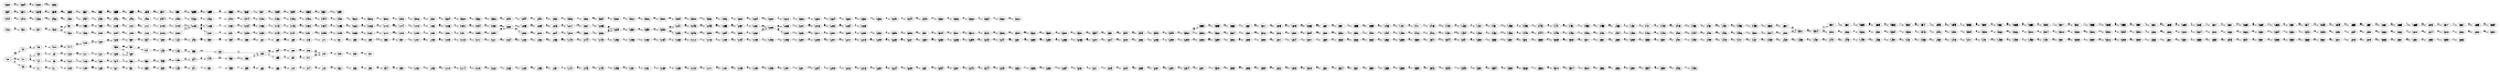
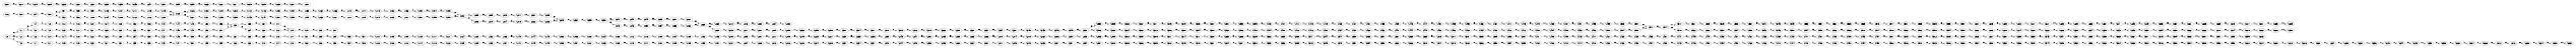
  strict digraph {
    rankdir=LR
    S0
    S1
    S2
    S3
    S4
    S5
    S6
    S7
    S8
    S9
    S10
    S11
    S12
    S13
    S14
    S15
    S16
    S17
    S18
    S19
    S20
    S21
    S22
    S23
    S24
    S25
    S26
    S27
    S28
    S29
    S30
    S31
    S32
    S33
    S34
    S35
    S36
    S37
    S38
    S39
    S40
    S41
    S42
    S43
    S44
    S45
    S46
    S47
    S48
    S49
    S50
    S51
    S52
    S53
    S54
    S55
    S56
    S57
    S58
    S59
    S60
    S61
    S62
    S63
    S64
    S65
    S66
    S67
    S68
    S69
    S70
    S71
    S72
    S73
    S74
    S75
    S77
    S78
    S79
    S76
    S80
    S81
    S82
    S83
    S84
    S85
    S86
    S87
    S88
    S89
    S90
    S91
    S92
    S93
    S94
    S95
    S96
    S97
    S98
    S99
    S100
    S101
    S102
    S103
    S104
    S105
    S106
    S107
    S108
    S109
    S110
    S111
    S112
    S113
    S114
    S115
    S116
    S117
    S118
    S119
    S120
    S121
    S122
    S123
    S124
    S125
    S126
    S127
    S128
    S129
    S130
    S131
    S132
    S133
    S134
    S135
    S136
    S137
    S138
    S139
    S140
    S141
    S142
    S143
    S144
    S145
    S146
    S147
    S148
    S149
    S150
    S151
    S152
    S153
    S154
    S155
    S156
    S157
    S158
    S159
    S160
    S161
    S162
    S163
    S164
    S165
    S166
    S167
    S168
    S169
    S170
    S171
    S172
    S173
    S174
    S175
    S176
    S177
    S178
    S179
    S180
    S181
    S182
    S183
    S184
    S185
    S186
    S187
    S188
    S189
    S190
    S191
    S192
    S193
    S194
    S195
    S196
    S197
    S198
    S199
    S200
    S201
    S202
    S203
    S204
    S205
    S206
    S207
    S208
    S209
    S210
    S211
    S212
    S213
    S214
    S215
    S216
    S217
    S218
    S219
    S220
    S221
    S222
    S223
    S224
    S225
    S226
    S227
    S228
    S229
    S230
    S231
    S232
    S233
    S234
    S235
    S236
    S237
    S238
    S239
    S240
    S241
    S242
    S243
    S244
    S245
    S246
    S247
    S248
    S249
    S250
    S251
    S252
    S253
    S254
    S255
    S256
    S257
    S258
    S259
    S260
    S261
    S262
    S263
    S264
    S265
    S266
    S267
    S268
    S269
    S270
    S271
    S272
    S273
    S274
    S275
    S276
    S277
    S278
    S279
    S280
    S281
    S282
    S283
    S284
    S285
    S286
    S287
    S288
    S289
    S290
    S291
    S292
    S293
    S294
    S295
    S296
    S297
    S298
    S299
    S300
    S301
    S302
    S303
    S304
    S305
    S306
    S307
    S308
    S309
    S310
    S311
    S312
    S313
    S314
    S315
    S316
    S317
    S318
    S319
    S320
    S321
    S322
    S323
    S324
    S325
    S326
    S327
    S328
    S329
    S330
    S331
    S332
    S333
    S334
    S335
    S336
    S337
    S338
    S339
    S340
    S341
    S342
    S343
    S344
    S345
    S346
    S347
    S348
    S349
    S350
    S351
    S352
    S353
    S354
    S355
    S356
    S357
    S358
    S359
    S360
    S361
    S362
    S363
    S364
    S365
    S366
    S367
    S368
    S369
    S370
    S371
    S372
    S373
    S374
    S375
    S376
    S377
    S378
    S379
    S380
    S381
    S382
    S383
    S384
    S385
    S386
    S387
    S388
    S389
    S390
    S391
    S392
    S393
    S394
    S395
    S396
    S397
    S398
    S399
    S400
    S401
    S402
    S403
    S404
    S405
    S406
    S407
    S408
    S409
+   S410
    S411
    S412
    S413
    S414
    S415
    S416
    S417
    S418
    S419
    S420
    S421
    S422
    S423
    S424
    S425
    S426
    S427
    S428
    S429
    S430
    S431
    S432
    S433
    S434
    S435
    S436
    S437
    S438
    S439
    S440
    S441
    S442
    S443
    S444
    S445
    S446
    S447
    S448
    S449
    S450
    S451
    S452
    S453
    S454
    S455
    S456
    S457
    S458
    S459
    S460
    S461
    S462
    S463
    S464
    S465
    S466
    S467
    S468
    S469
    S470
    S471
    S472
    S473
    S474
    S475
    S476
    S477
    S478
    S479
    S480
    S481
    S482
    S483
    S484
    S485
    S486
    S487
    S488
    S489
    S490
    S491
    S492
    S493
    S494
    S495
    S496
    S497
    S498
    S499
    S500
    S501
    S502
    S503
    S504
    S505
    S506
    S507
    S508
    S509
    S510
    S511
    S512
    S513
    S514
    S515
    S516
    S517
    S518
    S519
    S520
    S521
    S522
    S523
    S524
    S525
    S526
    S527
    S528
    S529
    S530
    S531
    S532
    S533
    S534
    S535
    S536
    S537
    S538
    S539
    S540
    S541
    S542
    S543
    S544
    S545
    S546
    S547
    S548
    S549
    S550
    S551
    S552
    S553
    S554
    S555
    S556
    S557
    S558
    S559
    S560
    S561
    S562
    S563
    S564
    S565
    S566
    S567
    S568
    S569
    S570
    S571
    S572
    S573
    S574
    S575
    S576
    S577
    S578
    S579
    S580
    S581
    S582
    S583
    S584
    S585
    S586
    S587
    S588
    S589
    S590
    S591
    S592
    S593
    S594
    S595
    S596
    S597
    S598
    S599
    S600
    S601
    S602
    S603
    S604
    S605
    S606
    S608
    S609
    S610
    S607
    S611
    S612
    S613
    S614
    S615
    S616
    S617
    S618
    S619
    S620
    S621
    S622
    S623
    S624
    S625
    S626
    S627
    S628
    S629
    S630
    S631
    S632
    S633
    S634
    S635
    S636
    S637
    S638
    S639
    S640
    S641
    S642
    S643
    S644
    S645
    S646
    S647
    S648
    S649
    S650
    S651
    S652
    S653
    S654
    S655
    S656
    S657
    S658
    S659
    S660
    S661
    S662
    S663
    S664
    S665
    S666
    S667
    S668
    S669
    S670
    S671
    S672
    S673
    S674
    S675
+   S676
    S677
    S678
    S679
    S680
    S681
    S682
    S683
    S684
    S685
    S686
    S687
    S688
    S689
    S690
    S691
    S692
    S0 -> S1 [label=A]
    S0 -> S2 [label=G]
    S0 -> S3 [label=I]
    S1 -> S4 [label=Q]
    S1 -> S5 [label=S]
    S2 -> S6 [label=G]
    S3 -> S7 [label=R]
    S4 -> S8 [label=S]
    S5 -> S9 [label=S]
    S6 -> S10 [label=I]
    S7 -> S11 [label=Q]
    S8 -> S12 [label=P]
    S9 -> S13 [label=T]
    S10 -> S14 [label=F]
    S11 -> S15 [label=S]
    S12 -> S16 [label=S]
    S13 -> S17 [label=G]
    S14 -> S18 [label=K]
    S15 -> S19 [label=V]
    S16 -> S20 [label=F]
    S17 -> S21 [label=Y]
    S18 -> S22 [label=N]
    S19 -> S23 [label=E]
    S20 -> S24 [label=L]
    S21 -> S25 [label=L]
    S22 -> S26 [label=K]
    S23 -> S27 [label=L]
    S24 -> S28 [label=S]
    S25 -> S29 [label=S]
    S26 -> S30 [label=Y]
    S27 -> S31 [label=K]
    S28 -> S32 [label=V]
-   S33 -> S29 [label=I]
+   S29 -> S33 [label=I]
    S30 -> S34 [label=K]
    S31 -> S35 [label=S]
    S32 -> S36 [label=A]
    S33 -> S37 [label=E]
    S34 -> S38 [label=M]
    S35 -> S39 [label=D]
    S36 -> S40 [label=L]
    S37 -> S41 [label=L]
    S38 -> S42 [label=D]
    S39 -> S43 [label=F]
    S40 -> S44 [label=T]
    S41 -> S45 [label=T]
    S42 -> S46 [label=N]
    S43 -> S47 [label=K]
    S44 -> S48 [label=Q]
    S45 -> S49 [label=Q]
    S46 -> S50 [label=H]
    S47 -> S51 [label=V]
    S48 -> S52 [label=N]
    S49 -> S53 [label=N]
    S50 -> S54 [label=F]
    S51 -> S55 [label=V]
    S52 -> S56 [label=W]
    S53 -> S57 [label=W]
    S54 -> S58 [label=K]
    S55 -> S59 [label=V]
    S56 -> S60 [label=S]
    S57 -> S60 [label=S]
    S58 -> S61 [label=K]
    S59 -> S62 [label=F]
    S60 -> S63 [label=V]
    S60 -> S64 [label=F]
    S61 -> S65 [label=V]
    S62 -> S66 [label=D]
    S63 -> S67 [label=L]
    S64 -> S68 [label=L]
    S65 -> S69 [label=H]
    S66 -> S70 [label=G]
    S67 -> S71 [label=G]
    S68 -> S72 [label=D]
    S69 -> S73 [label=L]
    S70 -> S74 [label=L]
    S71 -> S75 [label=D]
    S72 -> S75 [label=D]
    S73 -> S77 [label=V]
    S74 -> S78 [label=G]
    S75 -> S79 [label=F]
    S77 -> S81 [label=I]
    S78 -> S82 [label=K]
    S79 -> S83 [label=L]
    S76 -> S80 [label=F]
    S80 -> S84 [label=L]
    S81 -> S85 [label=F]
    S82 -> S86 [label=V]
    S83 -> S87 [label=D]
    S84 -> S88 [label=N]
    S85 -> S89 [label=A]
    S86 -> S90 [label=Q]
    S88 -> S91 [label=L]
    S88 -> S92 [label=L]
    S89 -> S93 [label=M]
    S90 -> S94 [label=E]
    S91 -> S95 [label=H]
    S92 -> S96 [label=S]
    S93 -> S97 [label=L]
    S94 -> S98 [label=G]
    S95 -> S99 [label=T]
    S96 -> S100 [label=P]
    S97 -> S101 [label=V]
    S98 -> S102 [label=V]
    S99 -> S103 [label=A]
    S100 -> S104 [label=A]
    S101 -> S105 [label=F]
    S102 -> S106 [label=W]
    S103 -> S107 [label=L]
    S104 -> S108 [label=L]
    S105 -> S109 [label=F]
    S106 -> S110 [label=K]
    S107 -> S111 [label=G]
    S108 -> S112 [label=G]
    S109 -> S113 [label=S]
    S110 -> S114 [label=L]
    S111 -> S115 [label=Y]
    S112 -> S116 [label=Y]
    S113 -> S117 [label=I]
    S114 -> S118 [label=I]
    S115 -> S119 [label=I]
    S116 -> S120 [label=I]
    S117 -> S121 [label=A]
    S118 -> S122 [label=K]
    S119 -> S123 [label=W]
    S120 -> S123 [label=W]
    S121 -> S124 [label=P]
    S122 -> S125 [label=I]
    S123 -> S126 [label=Q]
    S123 -> S127 [label=E]
    S124 -> S128 [label=F]
    S125 -> S129 [label=Y]
    S126 -> S130 [label=I]
    S127 -> S131 [label=I]
    S128 -> S132 [label=L]
    S129 -> S133 [label=N]
    S130 -> S134 [label=A]
    S131 -> S135 [label=A]
    S132 -> S136 [label=K]
    S133 -> S137 [label=D]
    S134 -> S138 [label=E]
    S135 -> S139 [label=E]
    S136 -> S140 [label=E]
    S137 -> S141 [label=I]
    S138 -> S142 [label=I]
    S139 -> S143 [label=I]
    S140 -> S144 [label=T]
    S141 -> S145 [label=P]
    S142 -> S146 [label=Y]
    S143 -> S147 [label=Y]
    S144 -> S148 [label=V]
    S145 -> S149 [label=T]
    S146 -> S150 [label=R]
    S147 -> S151 [label=N]
    S148 -> S152 [label=S]
    S149 -> S153 [label=V]
    S150 -> S154 [label=Q]
    S151 -> S155 [label=K]
    S152 -> S156 [label=S]
    S153 -> S157 [label=K]
    S154 -> S158 [label=L]
    S155 -> S159 [label=L]
    S156 -> S160 [label=V]
    S157 -> S161 [label=I]
    S158 -> S162 [label=L]
    S159 -> S163 [label=F]
    S160 -> S164 [label=A]
    S161 -> S165 [label=S]
    S162 -> S166 [label=P]
    S163 -> S167 [label=P]
    S164 -> S168 [label=Y]
    S165 -> S169 [label=I]
    S166 -> S170 [label=L]
    S167 -> S171 [label=F]
    S168 -> S172 [label=T]
    S169 -> S173 [label=R]
    S170 -> S174 [label=H]
    S171 -> S175 [label=H]
    S172 -> S176 [label=V]
    S173 -> S177 [label=R]
    S174 -> S178 [label=V]
    S175 -> S179 [label=I]
    S176 -> S180 [label=S]
    S177 -> S181 [label=K]
    S178 -> S182 [label=S]
    S179 -> S183 [label=S]
    S180 -> S184 [label=Q]
    S181 -> S185 [label=E]
    S182 -> S186 [label=F]
    S183 -> S187 [label=F]
    S184 -> S188 [label=L]
    S185 -> S189 [label=L]
    S186 -> S190 [label=S]
    S187 -> S191 [label=S]
    S188 -> S192 [label=S]
    S189 -> S193 [label=N]
    S190 -> S194 [label=K]
    S191 -> S195 [label=K]
    S192 -> S196 [label=V]
    S193 -> S197 [label=C]
    S194 -> S198 [label=A]
    S195 -> S199 [label=A]
    S196 -> S200 [label=V]
    S197 -> S201 [label=V]
    S198 -> S202 [label=R]
    S199 -> S202 [label=R]
    S200 -> S203 [label=T]
    S201 -> S204 [label=M]
    S202 -> S205 [label=I]
    S202 -> S206 [label=L]
    S203 -> S207 [label=K]
    S204 -> S208 [label=S]
    S205 -> S209 [label=N]
    S206 -> S210 [label=N]
    S207 -> S211 [label=N]
    S208 -> S212 [label=S]
    S209 -> S213 [label=C]
    S210 -> S214 [label=C]
    S211 -> S215 [label=L]
    S212 -> S216 [label=A]
    S213 -> S217 [label=T]
    S214 -> S218 [label=T]
    S215 -> S219 [label=E]
    S216 -> S220 [label=L]
    S217 -> S221 [label=M]
    S218 -> S222 [label=M]
    S219 -> S223 [label=Q]
    S220 -> S224 [label=G]
    S221 -> S225 [label=S]
    S222 -> S226 [label=S]
    S223 -> S227 [label=E]
    S224 -> S228 [label=Q]
    S225 -> S229 [label=D]
    S226 -> S229 [label=D]
    S227 -> S230 [label=A]
    S228 -> S231 [label=L]
    S229 -> S232 [label=L]
    S230 -> S233 [label=E]
    S231 -> S234 [label=N]
    S232 -> S235 [label=L]
    S233 -> S236 [label=S]
    S234 -> S237 [label=Q]
    S235 -> S238 [label=G]
    S236 -> S239 [label=L]
    S237 -> S240 [label=F]
    S238 -> S241 [label=R]
    S238 -> S242 [label=K]
    S239 -> S243 [label=K]
    S240 -> S244 [label=T]
    S241 -> S245 [label=F]
    S242 -> S246 [label=F]
    S243 -> S247 [label=A]
    S244 -> S248 [label=N]
    S245 -> S249 [label=N]
    S246 -> S250 [label=N]
    S247 -> S251 [label=E]
    S248 -> S252 [label=K]
    S249 -> S253 [label=H]
    S250 -> S254 [label=H]
    S251 -> S255 [label=F]
    S252 -> S256 [label=V]
    S253 -> S257 [label=F]
    S254 -> S258 [label=F]
    S255 -> S259 [label=E]
    S256 -> S260 [label=N]
    S257 -> S261 [label=I]
    S258 -> S262 [label=I]
    S259 -> S263 [label=Q]
    S260 -> S264 [label=W]
    S261 -> S265 [label=N]
    S262 -> S265 [label=N]
    S263 -> S266 [label=S]
    S264 -> S267 [label=Y]
    S265 -> S268 [label=G]
    S265 -> S269 [label=Q]
    S266 -> S270 [label=E]
    S267 -> S271 [label=I]
    S268 -> S272 [label=V]
    S269 -> S273 [label=V]
    S270 -> S274 [label=L]
    S271 -> S275 [label=V]
    S272 -> S276 [label=H]
    S273 -> S277 [label=H]
    S274 -> S278 [label=R]
    S275 -> S279 [label=L]
    S276 -> S280 [label=G]
    S277 -> S281 [label=G]
    S278 -> S282 [label=T]
    S279 -> S283 [label=G]
    S280 -> S284 [label=F]
    S281 -> S285 [label=F]
    S282 -> S286 [label=S]
    S283 -> S287 [label=T]
    S284 -> S288 [label=I]
    S285 -> S289 [label=I]
    S286 -> S290 [label=I]
    S287 -> S291 [label=G]
    S289 -> S292 [label=V]
    S290 -> S293 [label=S]
    S291 -> S294 [label=A]
    S292 -> S295 [label=I]
    S293 -> S296 [label=L]
    S294 -> S297 [label=T]
    S295 -> S298 [label=G]
    S296 -> S299 [label=H]
    S297 -> S300 [label=I]
    S298 -> S301 [label=T]
    S299 -> S302 [label=S]
    S300 -> S303 [label=L]
    S301 -> S304 [label=G]
    S302 -> S305 [label=D]
    S303 -> S306 [label=F]
    S304 -> S307 [label=A]
    S305 -> S308 [label=V]
    S306 -> S309 [label=N]
    S307 -> S310 [label=A]
    S308 -> S311 [label=K]
    S309 -> S312 [label=R]
    S310 -> S313 [label=I]
    S311 -> S314 [label=V]
    S312 -> S315 [label=G]
    S313 -> S316 [label=L]
    S314 -> S317 [label=V]
    S315 -> S318 [label=E]
    S316 -> S319 [label=A]
    S317 -> S320 [label=V]
    S318 -> S321 [label=Q]
    S319 -> S322 [label=N]
    S320 -> S323 [label=L]
    S321 -> S324 [label=M]
    S322 -> S325 [label=R]
    S323 -> S326 [label=D]
    S324 -> S327 [label=G]
    S325 -> S328 [label=G]
    S326 -> S329 [label=P]
    S327 -> S330 [label=C]
    S328 -> S331 [label=E]
    S329 -> S332 [label=L]
    S330 -> S333 [label=S]
    S331 -> S334 [label=R]
    S332 -> S335 [label=L]
    S333 -> S336 [label=L]
    S334 -> S337 [label=L]
    S335 -> S338 [label=T]
    S336 -> S339 [label=L]
    S337 -> S340 [label=G]
    S338 -> S341 [label=L]
    S339 -> S342 [label=F]
    S340 -> S343 [label=C]
    S341 -> S344 [label=M]
    S342 -> S345 [label=L]
    S343 -> S346 [label=S]
    S344 -> S347 [label=N]
    S345 -> S348 [label=V]
    S346 -> S349 [label=L]
    S347 -> S350 [label=G]
    S348 -> S351 [label=S]
    S349 -> S352 [label=F]
    S350 -> S353 [label=V]
    S351 -> S354 [label=F]
    S352 -> S355 [label=F]
    S352 -> S356 [label=V]
    S353 -> S357 [label=W]
    S354 -> S358 [label=C]
    S355 -> S359 [label=L]
    S356 -> S360 [label=L]
    S357 -> S361 [label=K]
    S358 -> S362 [label=R]
    S359 -> S363 [label=A]
    S360 -> S364 [label=L]
    S361 -> S365 [label=L]
    S362 -> S366 [label=V]
    S363 -> S367 [label=V]
    S364 -> S368 [label=V]
    S365 -> S369 [label=M]
    S366 -> S370 [label=R]
    S367 -> S371 [label=F]
    S368 -> S372 [label=F]
    S369 -> S373 [label=E]
    S370 -> S374 [label=K]
    S371 -> S375 [label=C]
    S372 -> S376 [label=C]
    S373 -> S377 [label=K]
    S374 -> S378 [label=S]
    S375 -> S379 [label=R]
    S376 -> S380 [label=R]
    S377 -> S381 [label=Y]
    S378 -> S382 [label=C]
    S379 -> S383 [label=G]
    S380 -> S384 [label=A]
    S381 -> S385 [label=K]
    S382 -> S386 [label=F]
    S383 -> S387 [label=H]
    S384 -> S388 [label=H]
    S385 -> S389 [label=A]
    S386 -> S390 [label=L]
    S387 -> S391 [label=K]
    S388 -> S392 [label=K]
    S389 -> S393 [label=L]
    S390 -> S394 [label=A]
    S391 -> S395 [label=S]
    S392 -> S396 [label=S]
    S393 -> S397 [label=P]
    S394 -> S398 [label=G]
    S395 -> S399 [label=C]
    S396 -> S400 [label=S]
    S397 -> S401 [label=A]
    S398 -> S402 [label=T]
    S399 -> S403 [label=C]
    S400 -> S404 [label=V]
    S401 -> S405 [label=V]
    S402 -> S406 [label=V]
    S403 -> S407 [label=L]
    S404 -> S408 [label=L]
    S405 -> S409 [label=I]
+   S406 -> S410 [label=I]
    S407 -> S411 [label=L]
    S408 -> S412 [label=L]
    S409 -> S413 [label=A]
+   S410 -> S414 [label=V]
    S411 -> S415 [label=V]
    S412 -> S416 [label=V]
    S413 -> S417 [label=A]
    S414 -> S418 [label=A]
    S415 -> S419 [label=W]
    S416 -> S420 [label=C]
    S417 -> S421 [label=K]
    S418 -> S422 [label=A]
    S419 -> S423 [label=A]
    S420 -> S424 [label=M]
    S421 -> S425 [label=K]
    S422 -> S426 [label=M]
    S423 -> S427 [label=I]
    S424 -> S428 [label=L]
    S425 -> S429 [label=A]
    S426 -> S430 [label=G]
    S427 -> S431 [label=A]
    S428 -> S432 [label=I]
    S429 -> S433 [label=K]
    S430 -> S434 [label=S]
    S431 -> S435 [label=W]
    S432 -> S436 [label=W]
    S433 -> S437 [label=L]
    S434 -> S438 [label=V]
    S435 -> S439 [label=S]
    S436 -> S440 [label=C]
    S437 -> S441 [label=N]
    S438 -> S442 [label=T]
    S439 -> S443 [label=I]
    S440 -> S444 [label=T]
    S441 -> S445 [label=C]
    S442 -> S446 [label=G]
    S443 -> S447 [label=T]
    S444 -> S448 [label=A]
    S445 -> S449 [label=I]
    S446 -> S450 [label=S]
    S447 -> S451 [label=F]
    S448 -> S452 [label=F]
    S449 -> S453 [label=M]
    S450 -> S454 [label=V]
    S451 -> S455 [label=V]
    S452 -> S456 [label=V]
    S453 -> S457 [label=S]
    S454 -> S458 [label=V]
    S455 -> S459 [label=L]
    S456 -> S460 [label=T]
    S457 -> S461 [label=K]
    S458 -> S462 [label=S]
    S459 -> S463 [label=F]
    S460 -> S464 [label=I]
    S461 -> S465 [label=L]
    S462 -> S466 [label=G]
    S463 -> S467 [label=S]
    S464 -> S468 [label=S]
    S465 -> S469 [label=L]
    S466 -> S470 [label=Y]
    S467 -> S471 [label=S]
    S468 -> S472 [label=S]
    S469 -> S473 [label=L]
    S470 -> S474 [label=A]
    S471 -> S475 [label=L]
    S472 -> S476 [label=L]
    S473 -> S477 [label=S]
    S474 -> S478 [label=L]
    S475 -> S479 [label=F]
    S476 -> S480 [label=I]
    S477 -> S481 [label=L]
    S478 -> S482 [label=S]
    S479 -> S483 [label=W]
    S480 -> S484 [label=W]
    S481 -> S485 [label=N]
    S482 -> S486 [label=Y]
    S483 -> S487 [label=S]
    S484 -> S488 [label=L]
    S485 -> S489 [label=A]
    S486 -> S490 [label=Y]
    S487 -> S491 [label=F]
    S488 -> S492 [label=F]
    S489 -> S493 [label=S]
    S490 -> S494 [label=L]
    S491 -> S495 [label=A]
    S492 -> S496 [label=A]
    S493 -> S497 [label=T]
    S494 -> S498 [label=G]
    S495 -> S499 [label=V]
    S496 -> S500 [label=V]
    S497 -> S501 [label=N]
    S498 -> S502 [label=V]
    S499 -> S503 [label=S]
    S500 -> S504 [label=S]
    S501 -> S505 [label=H]
    S502 -> S506 [label=F]
    S503 -> S507 [label=L]
    S504 -> S508 [label=L]
    S505 -> S509 [label=I]
    S506 -> S510 [label=L]
    S507 -> S511 [label=L]
    S508 -> S511 [label=L]
    S509 -> S512 [label=N]
    S510 -> S513 [label=L]
    S511 -> S514 [label=G]
    S512 -> S515 [label=R]
    S513 -> S516 [label=S]
    S514 -> S517 [label=V]
    S514 -> S518 [label=M]
    S515 -> S519 [label=F]
    S516 -> S520 [label=G]
    S517 -> S521 [label=S]
    S518 -> S522 [label=L]
    S519 -> S523 [label=V]
    S520 -> S524 [label=F]
    S521 -> S525 [label=S]
    S522 -> S526 [label=I]
    S523 -> S527 [label=V]
    S524 -> S528 [label=T]
    S525 -> S529 [label=F]
    S526 -> S530 [label=L]
    S527 -> S531 [label=L]
    S528 -> S532 [label=F]
    S529 -> S533 [label=A]
    S530 -> S534 [label=A]
    S531 -> S535 [label=S]
    S532 -> S536 [label=G]
    S533 -> S537 [label=V]
    S534 -> S538 [label=V]
    S535 -> S539 [label=T]
    S536 -> S540 [label=L]
    S537 -> S541 [label=F]
    S538 -> S542 [label=I]
    S539 -> S543 [label=G]
    S540 -> S544 [label=V]
    S541 -> S545 [label=S]
    S542 -> S546 [label=S]
    S543 -> S547 [label=A]
    S544 -> S548 [label=L]
    S545 -> S549 [label=C]
    S546 -> S550 [label=C]
    S547 -> S551 [label=T]
    S548 -> S552 [label=C]
    S549 -> S553 [label=I]
    S550 -> S554 [label=V]
    S551 -> S555 [label=L]
    S552 -> S556 [label=T]
    S553 -> S557 [label=G]
    S554 -> S558 [label=G]
    S555 -> S559 [label=L]
    S556 -> S560 [label=I]
    S557 -> S561 [label=L]
    S558 -> S562 [label=L]
    S559 -> S563 [label=L]
    S560 -> S564 [label=F]
    S561 -> S565 [label=H]
    S562 -> S566 [label=H]
    S563 -> S567 [label=N]
    S564 -> S568 [label=L]
    S565 -> S569 [label=Q]
    S566 -> S570 [label=Q]
    S567 -> S571 [label=R]
    S568 -> S572 [label=L]
    S569 -> S573 [label=L]
    S570 -> S574 [label=L]
    S571 -> S575 [label=S]
    S572 -> S576 [label=R]
    S573 -> S577 [label=V]
    S574 -> S578 [label=F]
    S575 -> S579 [label=K]
    S576 -> S580 [label=N]
    S577 -> S581 [label=D]
    S578 -> S582 [label=D]
    S579 -> S583 [label=K]
    S580 -> S584 [label=N]
    S581 -> S585 [label=V]
    S582 -> S586 [label=K]
    S583 -> S587 [label=M]
    S584 -> S588 [label=R]
    S585 -> S589 [label=W]
    S586 -> S590 [label=W]
    S587 -> S591 [label=F]
    S588 -> S592 [label=W]
    S589 -> S593 [label=G]
    S590 -> S594 [label=G]
    S591 -> S595 [label=L]
    S592 -> S596 [label=D]
    S593 -> S597 [label=P]
    S594 -> S598 [label=P]
    S595 -> S599 [label=S]
    S596 -> S600 [label=P]
    S597 -> S601 [label=S]
    S598 -> S602 [label=S]
    S599 -> S603 [label=V]
    S600 -> S604 [label=R]
    S601 -> S605 [label=R]
    S602 -> S606 [label=K]
    S604 -> S608 [label=N]
    S605 -> S609 [label=P]
    S606 -> S610 [label=P]
    S608 -> S612 [label=S]
    S609 -> S613 [label=S]
    S610 -> S614 [label=S]
    S607 -> S611 [label=L]
    S611 -> S615 [label=L]
    S612 -> S616 [label=S]
    S613 -> S617 [label=V]
    S614 -> S618 [label=V]
    S615 -> S619 [label=T]
    S616 -> S620 [label=T]
    S617 -> S621 [label=Y]
    S618 -> S622 [label=Y]
    S619 -> S623 [label=G]
    S620 -> S624 [label=Y]
    S621 -> S625 [label=M]
    S622 -> S626 [label=L]
    S623 -> S627 [label=Y]
    S624 -> S628 [label=L]
    S625 -> S629 [label=G]
    S626 -> S630 [label=E]
    S627 -> S631 [label=C]
    S628 -> S632 [label=D]
    S629 -> S633 [label=W]
    S630 -> S634 [label=W]
    S631 -> S635 [label=R]
    S632 -> S636 [label=V]
    S633 -> S637 [label=L]
    S634 -> S638 [label=V]
    S635 -> S639 [label=A]
    S636 -> S640 [label=I]
    S637 -> S641 [label=R]
    S638 -> S642 [label=S]
    S639 -> S643 [label=R]
    S640 -> S644 [label=I]
    S641 -> S645 [label=L]
    S642 -> S646 [label=L]
    S643 -> S647 [label=K]
    S644 -> S648 [label=A]
    S645 -> S649 [label=L]
    S646 -> S650 [label=F]
    S647 -> S651 [label=S]
    S648 -> S652 [label=W]
    S649 -> S653 [label=L]
    S650 -> S654 [label=I]
    S651 -> S655 [label=L]
    S652 -> S656 [label=T]
    S653 -> S657 [label=H]
    S654 -> S658 [label=T]
    S655 -> S659 [label=F]
    S656 -> S660 [label=Q]
    S657 -> S661 [label=T]
    S658 -> S662 [label=A]
    S659 -> S663 [label=F]
    S660 -> S664 [label=S]
    S661 -> S665 [label=G]
    S662 -> S666 [label=G]
    S663 -> S667 [label=L]
    S664 -> S668 [label=I]
    S665 -> S669 [label=S]
    S666 -> S670 [label=S]
    S667 -> S671 [label=V]
    S668 -> S672 [label=A]
    S669 -> S673 [label=N]
    S670 -> S674 [label=T]
    S671 -> S675 [label=T]
+   S672 -> S676 [label=T]
    S673 -> S677 [label=W]
    S674 -> S678 [label=W]
    S675 -> S679 [label=L]
+   S676 -> S680 [label=K]
    S677 -> S681 [label=V]
    S678 -> S682 [label=I]
    S679 -> S683 [label=L]
    S680 -> S684 [label=L]
    S681 -> S685 [label=A]
    S682 -> S686 [label=G]
    S683 -> S687 [label=T]
    S684 -> S688 [label=P]
    S685 -> S689 [label=M]
    S686 -> S690 [label=M]
    S687 -> S691 [label=W]
    S688 -> S692 [label=M]
  }
